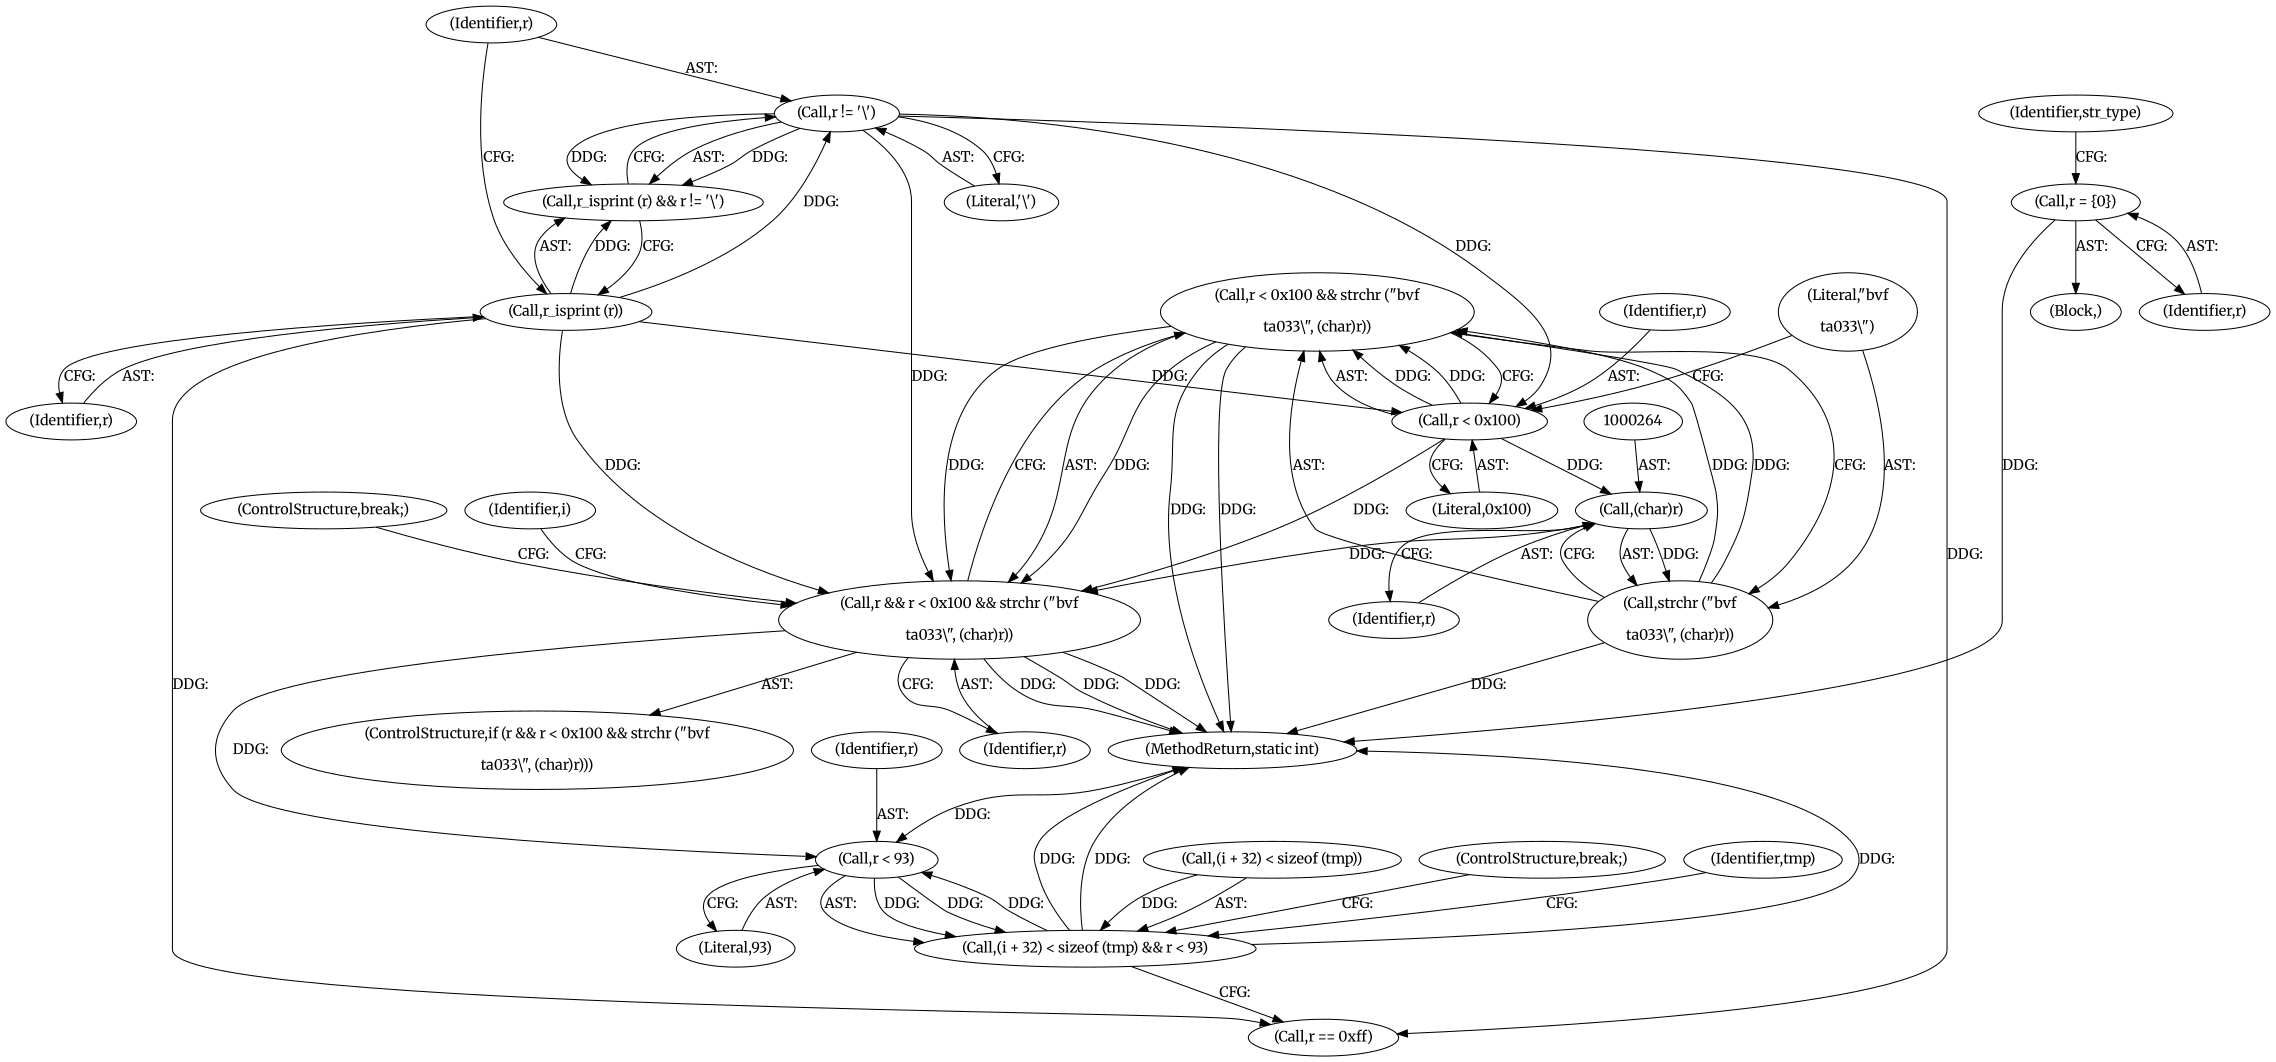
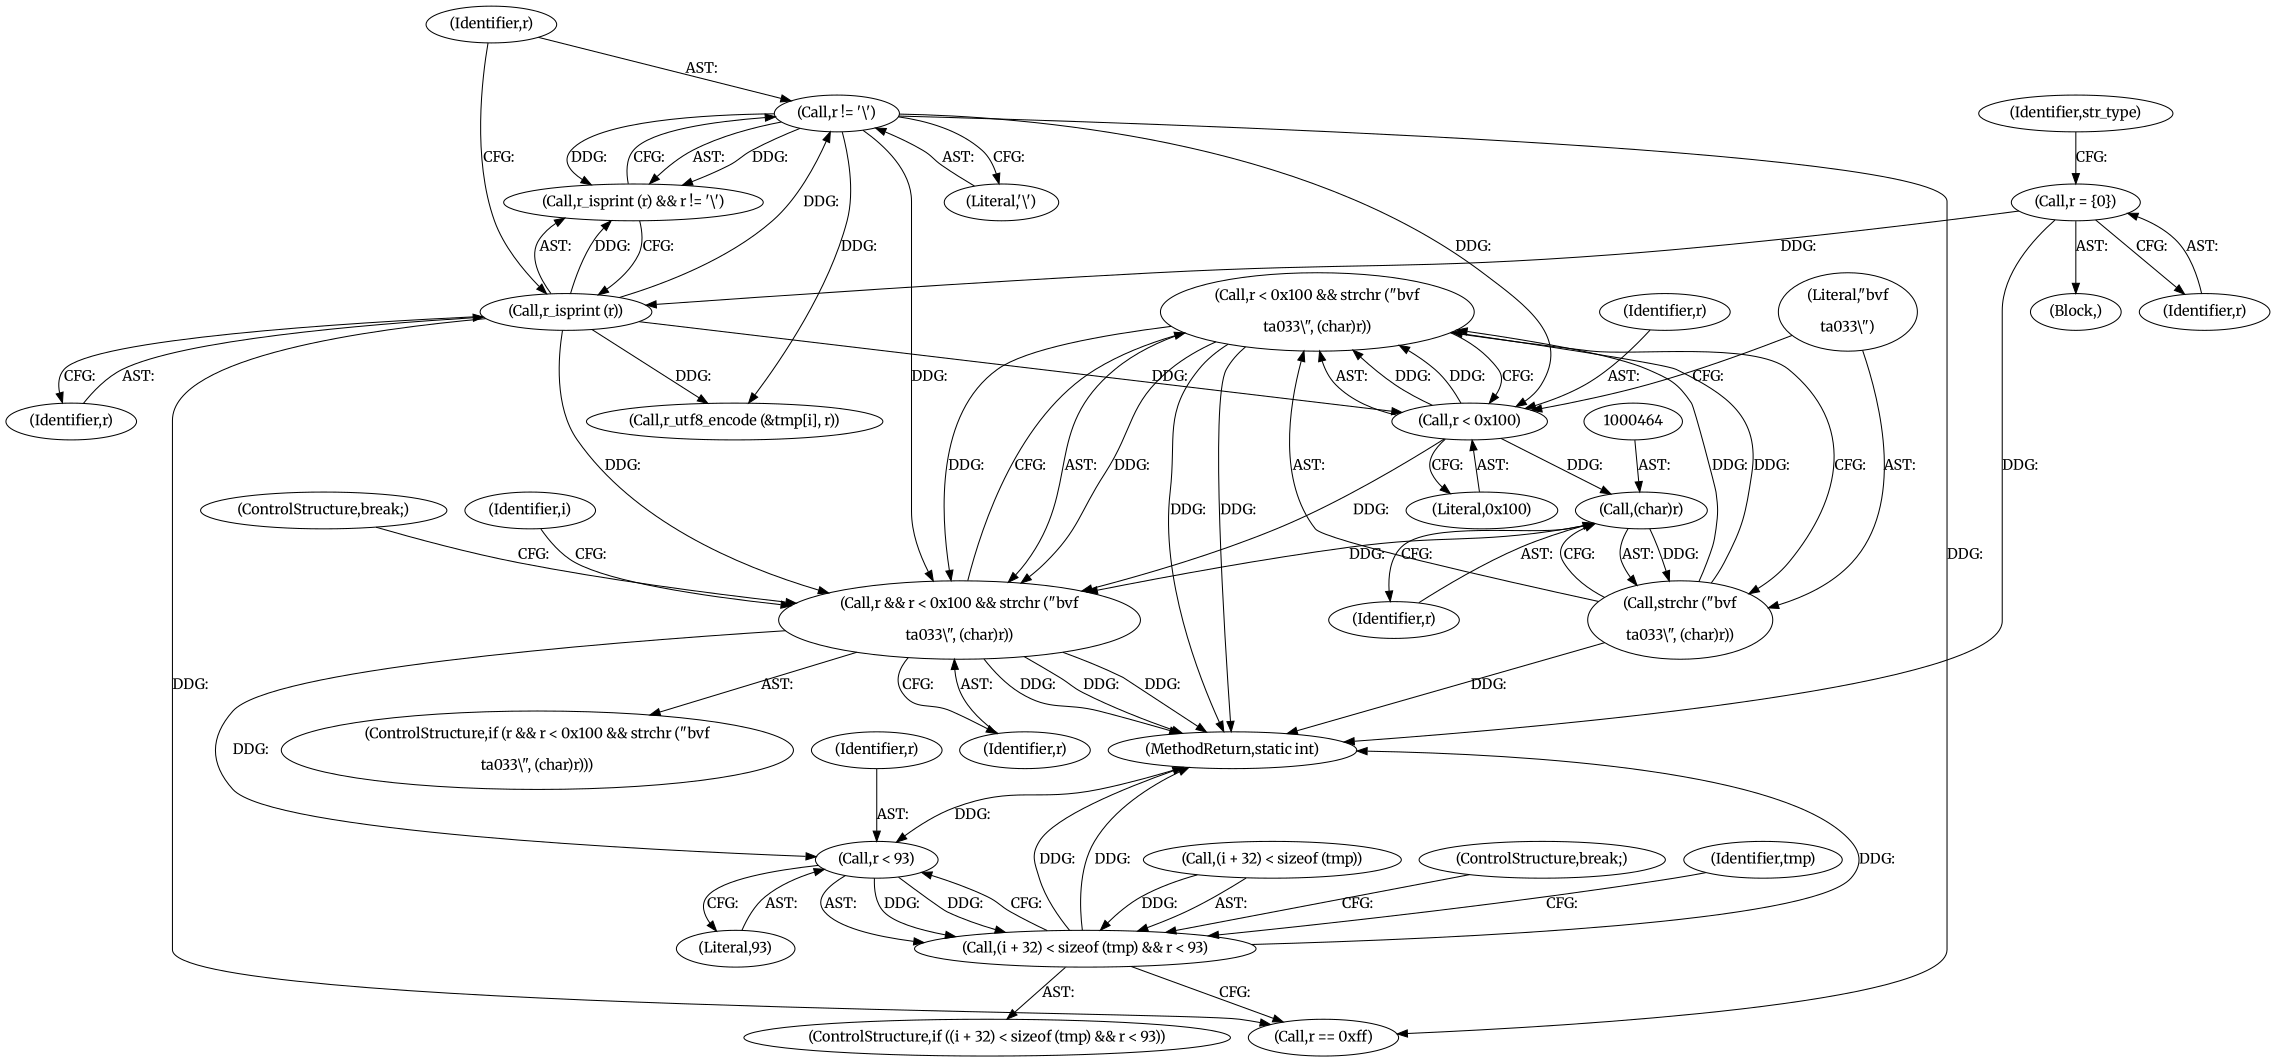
  digraph {
    fontname=Merriweather
    node [fontname=Merriweather]
    edge [fontname=Merriweather]
    n1 [label="(Call,r < 0x100 && strchr (\"\b\v\f\n\r\t\a\033\\\", (char)r))"]
    n2 [label="(Call,r < 0x100)"]
    n3 [label="(Call,strchr (\"\b\v\f\n\r\t\a\033\\\", (char)r))"]
    n4 [label="(Call,r && r < 0x100 && strchr (\"\b\v\f\n\r\t\a\033\\\", (char)r))"]
    n5 [label="(MethodReturn,static int)"]
    n6 [label="(Call,(char)r)"]
    n7 [label="(Literal,0x100)"]
    n8 [label="(Call,r < 93)"]
    n9 [label="(ControlStructure,if (r && r < 0x100 && strchr (\"\b\v\f\n\r\t\a\033\\\", (char)r)))"]
    n10 [label="(Identifier,r)"]
    n11 [label="(Identifier,r)"]
    n12 [label="(Call,r != '\\')"]
    n13 [label="(Call,r == 0xff)"]
    n14 [label="(Literal,'\\')"]
+   n15 [label="(Call,r_utf8_encode (&tmp[i], r))"]
    n16 [label="(Call,r_isprint (r) && r != '\\')"]
    n17 [label="(Call,r_isprint (r))"]
    n18 [label="(Identifier,r)"]
    n19 [label="(Call,r = {0})"]
    n20 [label="(Identifier,r)"]
    n21 [label="(Block,)"]
    n22 [label="(Call,(i + 32) < sizeof (tmp) && r < 93)"]
    n23 [label="(Literal,93)"]
+   n24 [label="(ControlStructure,if ((i + 32) < sizeof (tmp) && r < 93))"]
    n25 [label="(Call,(i + 32) < sizeof (tmp))"]
    n26 [label="(Identifier,r)"]
    n27 [label="(ControlStructure,break;)"]
    n28 [label="(ControlStructure,break;)"]
    n29 [label="(Identifier,str_type)"]
    n30 [label="(Identifier,r)"]
    n31 [label="(Literal,\"\b\v\f\n\r\t\a\033\\\")"]
    n32 [label="(Identifier,i)"]
    n33 [label="(Identifier,tmp)"]
    n34 [label="(Identifier,r)"]
-   1000464 [label=1000264]
+   1000464
    n1 -> n2 [label="CFG: "]
    n1 -> n3 [label="CFG: "]
    n1 -> n4 [label="AST: "]
    n1 -> n4 [label="DDG: "]
    n1 -> n4 [label="DDG: "]
    n1 -> n5 [label="DDG: "]
    n1 -> n5 [label="DDG: "]
    n2 -> n1 [label="AST: "]
    n2 -> n1 [label="DDG: "]
    n2 -> n1 [label="DDG: "]
    n2 -> n4 [label="DDG: "]
    n2 -> n6 [label="DDG: "]
    n2 -> n7 [label="CFG: "]
    n3 -> n1 [label="AST: "]
    n3 -> n1 [label="DDG: "]
    n3 -> n1 [label="DDG: "]
    n3 -> n5 [label="DDG: "]
    n3 -> n6 [label="CFG: "]
    n4 -> n1 [label="CFG: "]
    n4 -> n5 [label="DDG: "]
    n4 -> n5 [label="DDG: "]
    n4 -> n5 [label="DDG: "]
    n4 -> n8 [label="DDG: "]
    n4 -> n9 [label="AST: "]
    n4 -> n10 [label="CFG: "]
    n5 -> n8 [label="DDG: "]
    n6 -> n3 [label="AST: "]
    n6 -> n3 [label="DDG: "]
    n6 -> n4 [label="DDG: "]
    n6 -> n11 [label="CFG: "]
    n7 -> n2 [label="AST: "]
    n8 -> n22 [label="AST: "]
    n8 -> n22 [label="DDG: "]
    n8 -> n22 [label="DDG: "]
    n8 -> n23 [label="CFG: "]
    n10 -> n4 [label="AST: "]
    n11 -> n6 [label="AST: "]
    n12 -> n2 [label="DDG: "]
    n12 -> n4 [label="DDG: "]
    n12 -> n13 [label="DDG: "]
    n12 -> n14 [label="CFG: "]
+   n12 -> n15 [label="DDG: "]
    n12 -> n16 [label="AST: "]
    n12 -> n16 [label="DDG: "]
    n12 -> n16 [label="DDG: "]
    n14 -> n12 [label="AST: "]
    n16 -> n12 [label="CFG: "]
    n16 -> n17 [label="CFG: "]
    n17 -> n2 [label="DDG: "]
    n17 -> n4 [label="DDG: "]
    n17 -> n12 [label="DDG: "]
    n17 -> n13 [label="DDG: "]
+   n17 -> n15 [label="DDG: "]
    n17 -> n16 [label="AST: "]
    n17 -> n16 [label="DDG: "]
    n17 -> n18 [label="CFG: "]
    n18 -> n17 [label="AST: "]
    n19 -> n5 [label="DDG: "]
+   n19 -> n17 [label="DDG: "]
    n19 -> n20 [label="CFG: "]
    n19 -> n21 [label="AST: "]
    n20 -> n19 [label="AST: "]
    n22 -> n5 [label="DDG: "]
    n22 -> n5 [label="DDG: "]
    n22 -> n5 [label="DDG: "]
-   n22 -> n8 [label="DDG: "]
+   n22 -> n8 [label="CFG: "]
    n22 -> n13 [label="CFG: "]
+   n22 -> n24 [label="AST: "]
    n23 -> n8 [label="AST: "]
    n25 -> n22 [label="AST: "]
    n25 -> n22 [label="DDG: "]
    n26 -> n8 [label="AST: "]
    n27 -> n4 [label="CFG: "]
    n28 -> n22 [label="CFG: "]
    n29 -> n19 [label="CFG: "]
    n30 -> n12 [label="AST: "]
    n30 -> n17 [label="CFG: "]
    n31 -> n2 [label="CFG: "]
    n31 -> n3 [label="AST: "]
    n32 -> n4 [label="CFG: "]
    n33 -> n22 [label="CFG: "]
    n34 -> n2 [label="AST: "]
    1000464 -> n6 [label="AST: "]
  }
